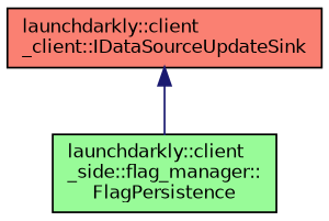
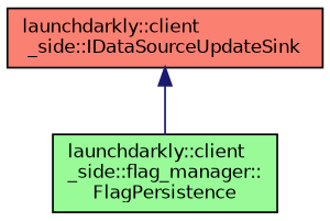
  digraph {
    node [color=black fontname=Helvetica fontsize=10 shape=record style=filled]
    n1 [fillcolor=palegreen fontcolor=black height=0.2 label="launchdarkly::client\l_side::flag_manager::\lFlagPersistence" width=0.4]
-   n2 [fillcolor=salmon height=0.2 label="launchdarkly::client\l_client::IDataSourceUpdateSink" width=0.4]
+   n2 [fillcolor=salmon height=0.2 label="launchdarkly::client\l_side::IDataSourceUpdateSink" width=0.4]
    n2 -> n1 [color=midnightblue dir=back fontname=Helvetica fontsize=10 labelfontname=Helvetica labelfontsize=10 style=solid]
  }
